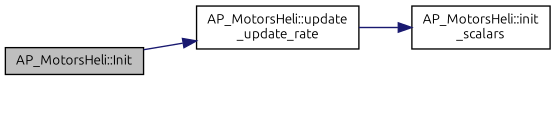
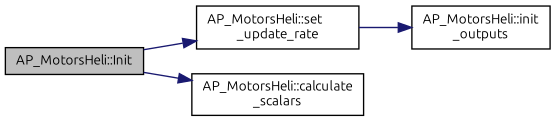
  digraph {
    fontname=Ubuntu
    rankdir=LR
    node [color=black fillcolor=white fontname=Ubuntu fontsize=10 shape=record style=filled]
    edge [color=midnightblue fontname=Ubuntu fontsize=10 labelfontname=Helvetica labelfontsize=10 style=solid]
    n1 [fillcolor=grey75 fontcolor=black height=0.2 label="AP_MotorsHeli::Init" width=0.4]
-   n2 [height=0.2 label="AP_MotorsHeli::update\l_update_rate" width=0.4]
-   n4 [height=0.2 label="AP_MotorsHeli::init\l_scalars" width=0.4]
+   n2 [height=0.2 label="AP_MotorsHeli::set\l_update_rate" width=0.4]
+   n3 [height=0.2 label="AP_MotorsHeli::calculate\l_scalars" width=0.4]
+   n4 [height=0.2 label="AP_MotorsHeli::init\l_outputs" width=0.4]
    n1 -> n2
+   n1 -> n3
    n2 -> n4
  }
